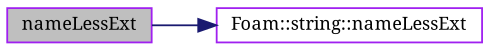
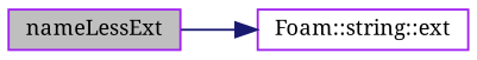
  digraph {
    rankdir=LR
    fontname="Noto Serif"
    node [color=purple fontname="Noto Serif" fontsize=10 shape=record]
    n1 [fillcolor=grey75 fontcolor=black height=0.2 label=nameLessExt style=filled width=0.4]
-   n2 [height=0.2 label="Foam::string::nameLessExt" width=0.4]
+   n2 [height=0.2 label="Foam::string::ext" width=0.4]
    n1 -> n2 [color=midnightblue fontname="Noto Serif" fontsize=10 labelfontname=Helvetica labelfontsize=10 style=solid]
  }
